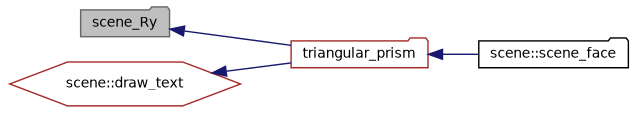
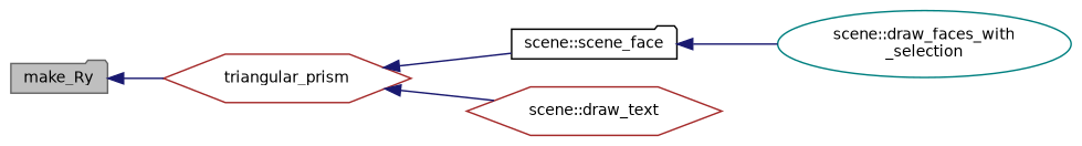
  digraph {
    rankdir=LR
    node [color=brown fillcolor=white fontname=Helvetica fontsize=10 shape=folder style=filled]
    edge [color=midnightblue dir=back fontname=Helvetica fontsize=10 labelfontname=Helvetica labelfontsize=10 style=solid]
-   n1 [color=gray40 fillcolor=grey75 fontcolor=black height=0.2 label=scene_Ry width=0.4]
-   n2 [height=0.2 label=triangular_prism width=0.4]
+   n1 [color=gray40 fillcolor=grey75 fontcolor=black height=0.2 label=make_Ry width=0.4]
+   n2 [height=0.2 label=triangular_prism shape=hexagon width=0.4]
    n3 [color=black height=0.2 label="scene::scene_face" width=0.4]
    n4 [height=0.2 label="scene::draw_text" shape=hexagon width=0.4]
+   n5 [color=teal height=0.2 label="scene::draw_faces_with\l_selection" shape=ellipse width=0.4]
    n1 -> n2
    n2 -> n3
-   n4 -> n2
+   n2 -> n4
+   n3 -> n5
  }
